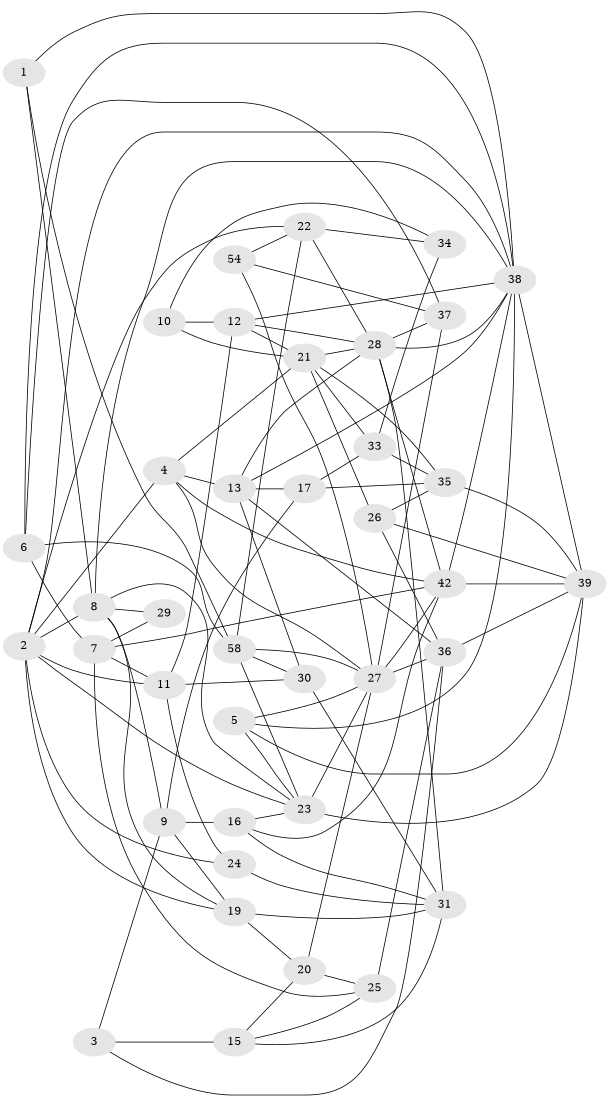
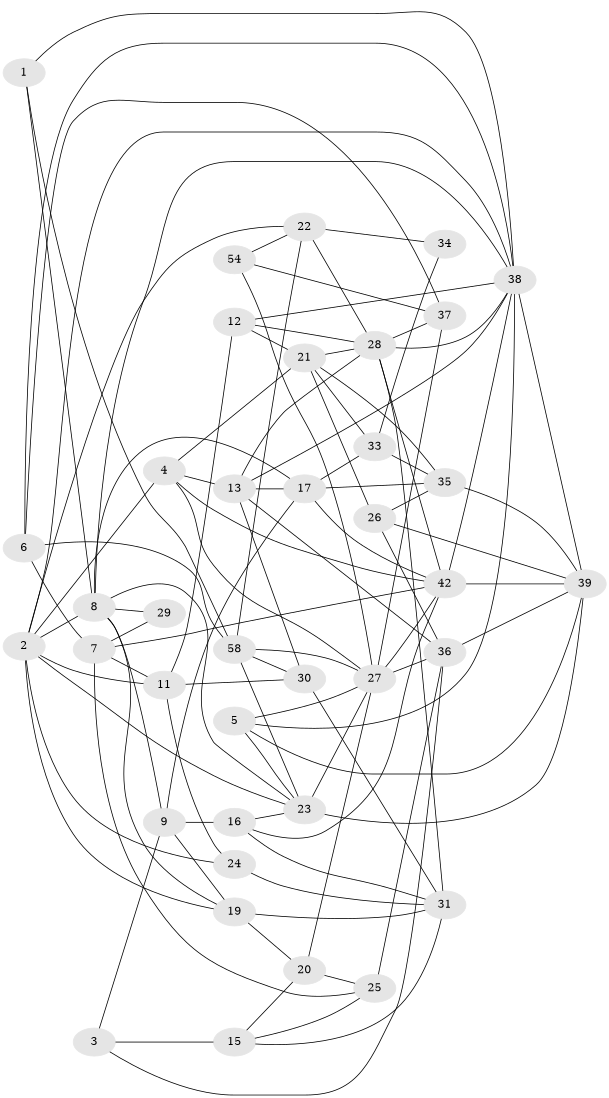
  graph {
    rankdir=LR
    node [color=gray90 style=filled]
    edge [weight=1.0]
    1
    8
    n3 [label=58]
    38
    19
    23
    9
    29
    17
    15
    25
    20
    31
    22
    27
    30
    39
    2
    4
    11
    24
    13
    21
    n24 [label=42]
    12
    34
    28
    3
    36
    16
    33
    35
    26
    37
    5
    6
    7
-   10
    n39 [label=54]
    1 -- 8
    1 -- n3
    1 -- 38
    8 -- 38
    8 -- 19 [weight=2.0]
    8 -- 23
    8 -- 9
    8 -- 29
+   8 -- 17
    n3 -- 23
    n3 -- 22
    n3 -- 27
    n3 -- 30
    38 -- 39
    19 -- 20
    19 -- 31
    23 -- 27
    23 -- 39
    9 -- 19
    9 -- 17
    9 -- 16
+   17 -- n24
    17 -- 33
    17 -- 35
    15 -- 25
    15 -- 20 [weight=2.0]
    15 -- 31 [weight=2.0]
    25 -- 36
    20 -- 25
    20 -- 27
    22 -- 34
    22 -- 28
    27 -- n24
    27 -- 36
    27 -- 37
    30 -- 31
    2 -- 8
    2 -- 38 [weight=2.0]
    2 -- 19
    2 -- 23 [weight=2.0]
    2 -- 22
    2 -- 4
    2 -- 11
    2 -- 24
    4 -- 27
    4 -- 13
    4 -- 21
    4 -- n24
    11 -- 30
    11 -- 24
    11 -- 12
    24 -- 31
    13 -- 38
    13 -- 17
    13 -- 30
    13 -- 28
    13 -- 36
    21 -- 28
    21 -- 33
    21 -- 35
    21 -- 26
    n24 -- 38
    n24 -- 39 [weight=2.0]
    12 -- 38 [weight=2.0]
    12 -- 21
    12 -- 28
    28 -- 38
    28 -- 31
    28 -- n24
    28 -- 37
    3 -- 9
    3 -- 15
    3 -- 36
    36 -- 39
    16 -- 23
    16 -- 31
    16 -- n24
    33 -- 34
    33 -- 35
    35 -- 39
    26 -- 39
    26 -- 36
    26 -- 35
    5 -- 38
    5 -- 23
    5 -- 27
    5 -- 39
    6 -- n3
    6 -- 38
    6 -- 37
    6 -- 7 [weight=2.0]
    7 -- 29
    7 -- 25
    7 -- 11
    7 -- n24
-   10 -- 21
-   10 -- 12 [weight=2.0]
-   10 -- 34
    n39 -- 22 [weight=2.0]
    n39 -- 27
    n39 -- 37
  }
